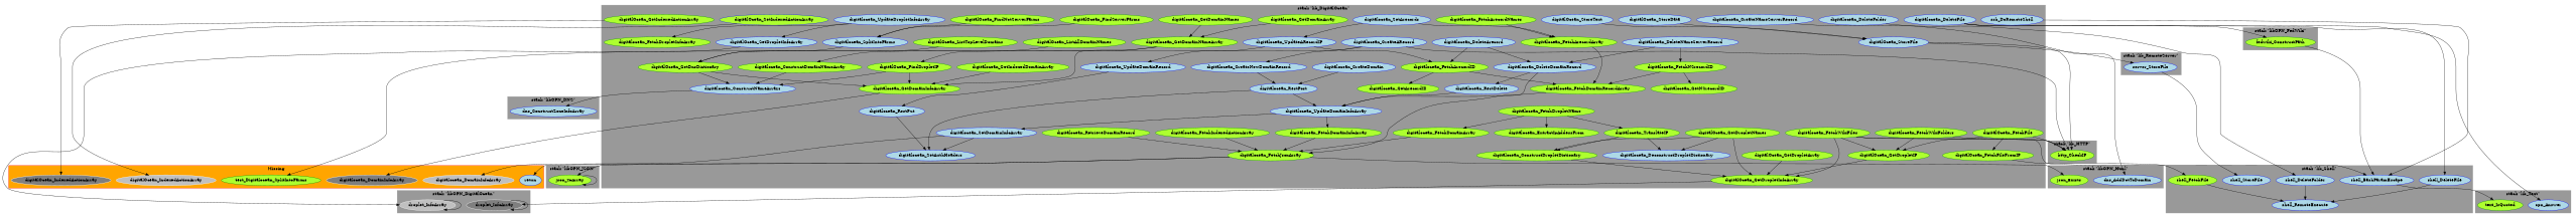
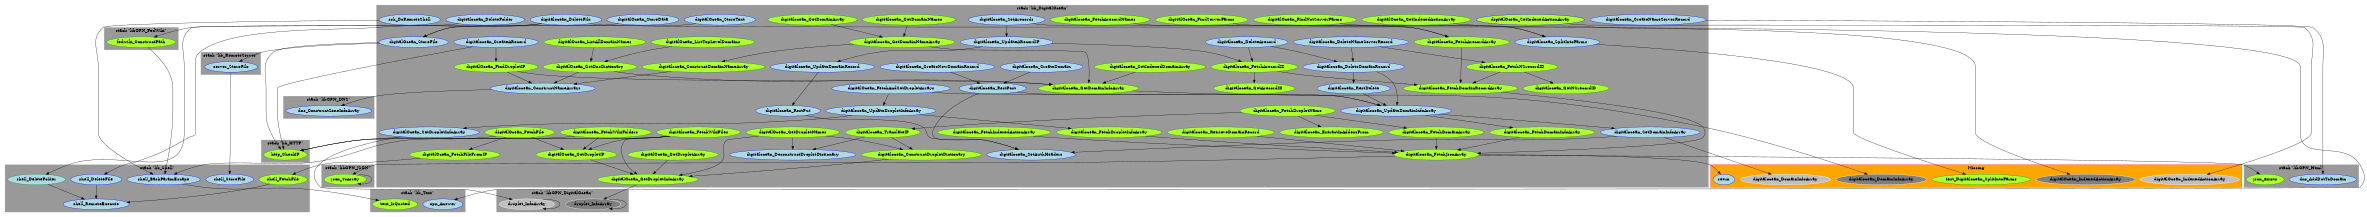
  digraph {
    clusterrank=true
    node [color=Green4 fillcolor=GreenYellow style=filled]
    n1 [color=white fillcolor=grey50 label=droplet_InfoArray]
    n2 [color=white fillcolor=grey50 label=digitalocean_DomainInfoArray]
    n3 [color=white fillcolor=grey50 label=digitalOcean_IndexedActionArray]
    n4 [label=digitalocean_FetchNSrecordID]
    n5 [label=digitalOcean_FetchFileFromIP]
    n6 [label=digitalocean_FetchWikiFolders]
    n7 [label=digitalOcean_FindNotServerFarms]
    n8 [label=digitalocean_FetchIndexedActionArray]
    n9 [label=fedwiki_ConstructPath]
    n10 [label=digitalOcean_ListTopLevelDomains]
    n11 [label=digitalocean_GetNSrecordID]
    n12 [label=digitalocean_FetchArecordArray]
    n13 [label=digitalocean_FetchDomainArray]
    n14 [label=digitalocean_GetIndexedDomainArray]
    n15 [label=test_Digitalocean_SplitIntoFarms]
    n16 [label=digitalOcean_GetDropletArray]
    n17 [label=digitalOcean_FetchFile]
    n18 [label=http_CheckIP]
    n19 [label=digitalocean_GetDomainNames]
    n20 [label=digitalOcean_GetDropletIP]
    n21 [label=digitalOcean_GetDropletInfoArray]
    n22 [label=digitalocean_FetchArecordID]
    n23 [label=json_Exists]
    n24 [label=digitalOcean_GetDropletNames]
    n25 [label=digitalOcean_GetDnsDictionary]
    n26 [label=digitalocean_FetchJsonArray]
    n27 [label=text_IsQuoted]
    n28 [label=digitalocean_FetchArecordNames]
    n29 [label=digitalocean_FetchDomainInfoArray]
    n30 [label=digitalOcean_ListAllDomainNames]
    n31 [label=digitalocean_GetDomainNameArray]
    n32 [label=digitalocean_ExtractIpAddessFrom]
    n33 [label=digitalocean_ConstructDomainNameArray]
    n34 [label=digitalocean_FetchDomainRecordArray]
    n35 [label=json_ToArray]
    n36 [label=digitalOcean_GetIndexedActionArray]
    n37 [label=digitalocean_GetArecordID]
    n38 [label=digitalocean_GetDomainArray]
    n39 [label=digitalocean_FetchWikiFiles]
    n40 [label=digitalocean_TranslateIP]
    n41 [label=digitalOcean_FindServerFarms]
    n42 [label=digitalocean_ConstructDropletDictionary]
    n43 [label=digitalocean_RetrieveDomainRecord]
    n44 [label=digitalocean_FetchDropletName]
    n45 [label=shell_FetchFile]
    n46 [label=digitalocean_GetDomainInfoArray]
    n47 [label=digitalocean_FetchDropletInfoArray]
    n48 [label=digitalOcean_FindDropletIP]
    n49 [color=Blue label=digitalOcean_SetIndexedActionArray]
    n50 [color=Blue fillcolor=LightBlue label=digitalocean_UpdateARecordIP]
-   n51 [color=Blue fillcolor=LightBlue label=shell_DeleteFolder]
+   n51 [fillcolor=LightBlue label=shell_DeleteFolder]
    n52 [color=Blue fillcolor=LightBlue label=digitalocean_UpdateDomainRecord]
    n53 [color=Blue fillcolor=LightBlue label=shell_BashParamEscape]
    n54 [color=Blue fillcolor=LightBlue label=shell_DeleteFile]
    n55 [color=Blue fillcolor=LightBlue label=dns_ConstructZoneInfoArray]
    n56 [color=Blue fillcolor=LightBlue label=digitalocean_RestPost]
    n57 [color=Blue fillcolor=LightBlue label=digitalocean_DeleteArecord]
    n58 [color=Blue fillcolor=LightBlue label=digitalocean_CreateARecord]
    n59 [color=Blue fillcolor=LightBlue label=digitalocean_DeleteDomainRecord]
    n60 [color=Blue fillcolor=LightBlue label=digitalocean_CreateDomain]
    n61 [color=Blue fillcolor=LightBlue label=digitalOcean_StoreText]
    n62 [color=Blue fillcolor=LightBlue label=digitalocean_SetDomainInfoArray]
    n63 [color=Blue fillcolor=LightBlue label=digitalocean_DeleteFolder]
    n64 [color=Blue fillcolor=LightBlue label=digitalocean_RestPut]
    n65 [color=Blue fillcolor=LightBlue label=opn_Answer]
    n66 [color=Blue fillcolor=LightBlue label=digitalOcean_StoreData]
    n67 [color=Blue fillcolor=LightBlue label=dns_AddDotToDomain]
    n68 [color=Blue fillcolor=LightBlue label=digitalocean_SplitIntoFarms]
    n69 [color=Blue fillcolor=LightBlue label=digitalocean_DeleteNameServerRecord]
    n70 [color=Blue fillcolor=LightBlue label=server_StoreFile]
+   n71 [color=Blue fillcolor=LightBlue label=digitalOcean_FetchAndSetDropletArrays]
    n72 [color=Blue fillcolor=LightBlue label=digitalocean_DeconstructDropletDictionary]
    n73 [color=Blue fillcolor=LightBlue label=digitalOcean_StoreFile]
    n74 [color=Blue fillcolor=LightBlue label=retun]
    n75 [color=Blue fillcolor=LightBlue label=digitalocean_CreateNameServerRecord]
    n76 [color=Blue fillcolor=LightBlue label=digitalocean_ConstructNameArrays]
    n77 [color=Blue fillcolor=LightBlue label=shell_RemoteExecute]
    n78 [color=Blue fillcolor=LightBlue label=digitalocean_UpdateDomainInfoArray]
    n79 [color=Blue fillcolor=LightBlue label=digitalocean_SetArecords]
    n80 [color=Blue fillcolor=LightBlue label=digitalocean_SetAuthHeaders]
    n81 [color=Blue fillcolor=LightBlue label=digitalOcean_SetDropletInfoArray]
    n82 [color=Blue fillcolor=LightBlue label=digitalocean_DeleteFile]
    n83 [color=Blue fillcolor=LightBlue label=digitalocean_UpdateDropletInfoArray]
    n84 [color=Blue fillcolor=LightBlue label=ssh_DoRemoteShell]
    n85 [color=Blue fillcolor=LightBlue label=shell_StoreFile]
    n86 [color=Blue fillcolor=LightBlue label=digitalocean_RestDelete]
    n87 [color=Blue fillcolor=LightBlue label=digitalocean_CreateNewDomainRecord]
    n88 [color=white fillcolor=grey label=droplet_InfoArray]
    n89 [color=white fillcolor=grey label=digitalocean_DomainInfoArray]
    n90 [color=white fillcolor=grey label=digitalOcean_IndexedActionArray]
    subgraph sub_1 {
      n1
      n2
      n3
    }
    subgraph sub_2 {
      n4
      n5
      n6
      n7
      n8
      n9
      n10
      n11
      n12
      n13
      n14
      n15
      n16
      n17
      n18
      n19
      n20
      n21
      n22
      n23
      n24
      n25
      n26
      n27
      n28
      n29
      n30
      n31
      n32
      n33
      n34
      n35
      n36
      n37
      n38
      n39
      n40
      n41
      n42
      n43
      n44
      n45
      n46
      n47
      n48
    }
    subgraph sub_3 {
      n49
      n50
      n51
      n52
      n53
      n54
      n55
      n56
      n57
      n58
      n59
      n60
      n61
      n62
      n63
      n64
      n65
      n66
      n67
      n68
      n69
      n70
+     n71
      n72
      n73
      n74
      n75
      n76
      n77
      n78
      n79
      n80
      n81
      n82
      n83
      n84
      n85
      n86
      n87
    }
    subgraph sub_4 {
      n88
      n89
      n90
    }
    subgraph cluster_5 {
      color=red
      fillcolor=orange
      label=Missing
      style=filled
      n2
      n3
      n15
      n74
      n89
      n90
    }
    subgraph cluster_6 {
      color=grey60
      fillcolor=grey60
      label="stack \"lib_DigitalOcean\""
      style=filled
      n4
      n5
      n6
      n7
      n8
      n10
      n11
      n12
      n13
      n14
      n16
      n17
      n19
      n20
      n21
      n22
      n24
      n25
      n26
      n28
      n29
      n30
      n31
      n32
      n33
      n34
      n36
      n37
      n38
      n39
      n40
      n41
      n42
      n43
      n44
      n46
      n47
      n48
      n49
      n50
      n52
      n56
      n57
      n58
      n59
      n60
      n61
      n62
      n63
      n64
      n66
      n68
      n69
+     n71
      n72
      n73
      n75
      n76
      n78
      n79
      n80
      n81
      n82
      n83
      n84
      n86
      n87
    }
    subgraph cluster_7 {
      color=grey60
      fillcolor=grey60
      label="stack \"lib_HTTP\""
      style=filled
      n18
    }
    subgraph cluster_8 {
      color=grey60
      fillcolor=grey60
      label="stack \"lib_RemoteServer\""
      style=filled
      n70
    }
    subgraph cluster_9 {
      color=grey60
      fillcolor=grey60
      label="stack \"lib_Shell\""
      style=filled
      n45
      n51
      n53
      n54
      n77
      n85
    }
    subgraph cluster_10 {
      color=grey60
      fillcolor=grey60
      label="stack \"lib_Text\""
      style=filled
      n27
      n65
    }
    subgraph cluster_11 {
      color=grey60
      fillcolor=grey60
      label="stack \"libOPN_DigitalOcean\""
      style=filled
      n1
      n88
    }
    subgraph cluster_12 {
      color=grey60
      fillcolor=grey60
      label="stack \"libOPN_DNS\""
      style=filled
      n55
    }
    subgraph cluster_13 {
      color=grey60
      fillcolor=grey60
      label="stack \"libOPN_FedWiki\""
      style=filled
      n9
    }
    subgraph cluster_14 {
      color=grey60
      fillcolor=grey60
      label="stack \"libOPN_Html\""
      style=filled
      n23
      n67
    }
    subgraph cluster_15 {
      color=grey60
      fillcolor=grey60
      label="stack \"libOPN_JSON\""
      style=filled
      n35
    }
    n1 -> n1
    n4 -> n11
    n4 -> n34
    n5 -> n45
    n6 -> n18
    n6 -> n20
    n7 -> n68
    n8 -> n26
    n9 -> n53
    n10 -> n25
    n12 -> n34
    n13 -> n26
    n14 -> n46
    n16 -> n21
    n17 -> n5
    n17 -> n18
    n17 -> n20
    n19 -> n31
    n20 -> n21
    n21 -> n1
    n22 -> n34
    n22 -> n37
    n24 -> n21
    n24 -> n42
    n24 -> n72
    n25 -> n46
    n25 -> n76
    n26 -> n23
    n26 -> n35
    n26 -> n74
    n28 -> n12
    n29 -> n26
    n30 -> n25
    n31 -> n33
    n31 -> n46
    n33 -> n76
    n34 -> n26
    n35 -> n35
    n36 -> n3
    n38 -> n31
    n39 -> n18
    n39 -> n20
    n39 -> n21
    n39 -> n53
    n40 -> n42
    n40 -> n72
    n41 -> n68
    n42 -> n21
    n43 -> n26
    n44 -> n13
    n44 -> n32
    n44 -> n40
    n45 -> n77
    n46 -> n2
+   n47 -> n26
    n48 -> n46
    n48 -> n76
    n49 -> n90
    n50 -> n22
    n50 -> n52
    n51 -> n77
    n52 -> n64
    n53 -> n27
    n54 -> n77
    n56 -> n78
    n56 -> n80
    n57 -> n22
    n57 -> n59
    n58 -> n18
    n58 -> n48
-   n58 -> n87
    n59 -> n78
    n59 -> n86
    n60 -> n56
    n61 -> n73
    n62 -> n80
    n62 -> n89
    n63 -> n51
    n64 -> n80
    n66 -> n73
    n68 -> n15
    n69 -> n4
    n69 -> n59
    n70 -> n85
+   n71 -> n78
+   n71 -> n83
    n73 -> n18
    n73 -> n70
    n75 -> n67
    n76 -> n55
    n78 -> n29
    n78 -> n62
    n79 -> n12
    n79 -> n50
    n81 -> n88
    n82 -> n9
    n82 -> n54
    n82 -> n65
    n83 -> n47
    n83 -> n81
    n84 -> n53
    n86 -> n78
    n87 -> n56
    n88 -> n88
  }
